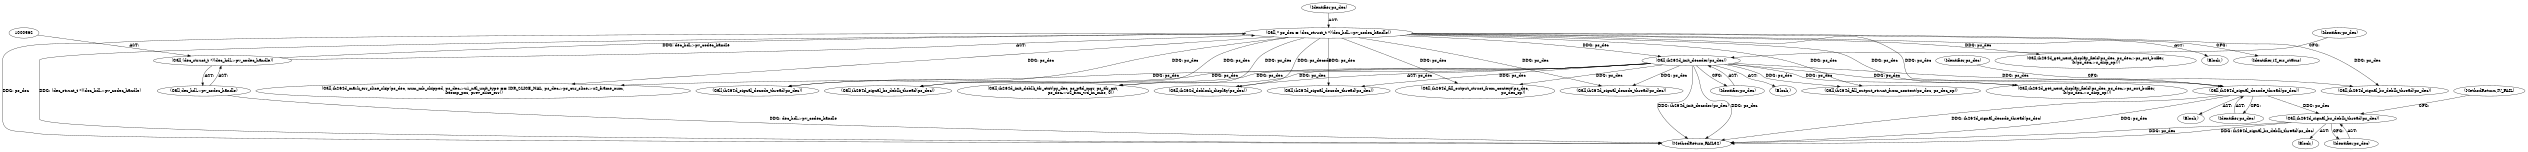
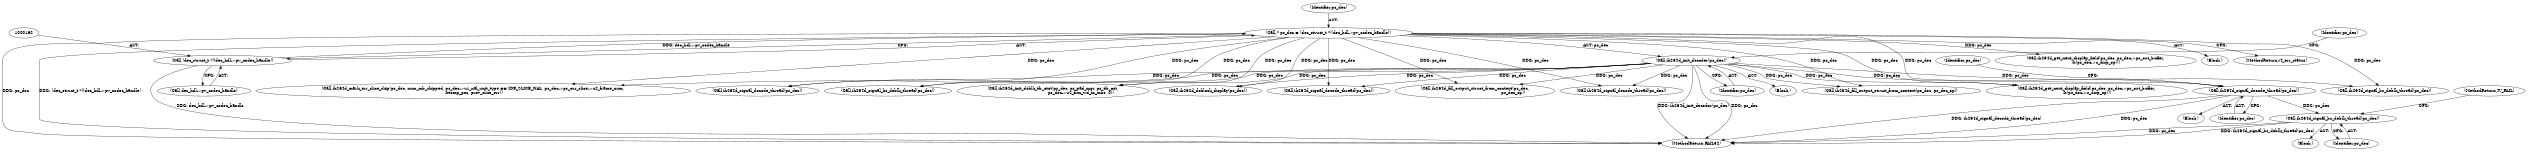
  digraph {
    n1 [label="(Call,ih264d_signal_bs_deblk_thread(ps_dec))"]
    n2 [label="(Identifier,ps_dec)"]
    n3 [label="(MethodReturn,FAIL32)"]
    n4 [label="(Block,)"]
    n5 [label="(Call,ih264d_signal_decode_thread(ps_dec))"]
    n6 [label="(Block,)"]
    n7 [label="(Identifier,ps_dec)"]
    n8 [label="(Call,ih264d_init_decoder(ps_dec))"]
    n9 [label="(Call,ih264d_mark_err_slice_skip(ps_dec, num_mb_skipped, ps_dec->u1_nal_unit_type == IDR_SLICE_NAL, ps_dec->ps_cur_slice->u2_frame_num,\n &temp_poc, prev_slice_err))"]
    n10 [label="(Call,ih264d_signal_decode_thread(ps_dec))"]
    n11 [label="(Call,ih264d_signal_bs_deblk_thread(ps_dec))"]
    n12 [label="(Identifier,ps_dec)"]
    n13 [label="(Block,)"]
    n14 [label="(Call,ih264d_init_deblk_tfr_ctxt(ps_dec, ps_pad_mgr, ps_tfr_cxt,\n                                           ps_dec->u2_frm_wd_in_mbs, 0))"]
    n15 [label="(Call,ih262d_deblock_display(ps_dec))"]
    n16 [label="(Call,ih264d_signal_decode_thread(ps_dec))"]
    n17 [label="(Call,ih264d_fill_output_struct_from_context(ps_dec,\n                                                           ps_dec_op))"]
    n18 [label="(Call,ih264d_signal_decode_thread(ps_dec))"]
    n19 [label="(Call,ih264d_fill_output_struct_from_context(ps_dec, ps_dec_op))"]
    n20 [label="(Call,ih264d_get_next_display_field(ps_dec, ps_dec->ps_out_buffer,\n &(ps_dec->s_disp_op)))"]
    n21 [label="(Call,ih264d_signal_bs_deblk_thread(ps_dec))"]
    n22 [label="(Call,* ps_dec = (dec_struct_t *)(dec_hdl->pv_codec_handle))"]
    n23 [label="(Call,(dec_struct_t *)(dec_hdl->pv_codec_handle))"]
    n24 [label="(Call,ih264d_get_next_display_field(ps_dec, ps_dec->ps_out_buffer,\n &(ps_dec->s_disp_op)))"]
    n25 [label="(Block,)"]
-   n26 [label="(Identifier,i4_err_status)"]
+   n26 [label="(MethodReturn,i4_err_status)"]
    n27 [label="(Call,dec_hdl->pv_codec_handle)"]
    n28 [label="(Identifier,ps_dec)"]
    n29 [label="(Identifier,ps_dec)"]
    n30 [label="(MethodReturn,IV_FAIL)"]
    n31 [label="(Identifier,ps_dec)"]
-   1000162 [label=1000562]
+   1000162
    n1 -> n2 [label="CFG: "]
    n1 -> n3 [label="DDG: ps_dec"]
    n1 -> n3 [label="DDG: ih264d_signal_bs_deblk_thread(ps_dec)"]
    n1 -> n4 [label="AST: "]
    n2 -> n1 [label="AST: "]
    n5 -> n1 [label="DDG: ps_dec"]
    n5 -> n3 [label="DDG: ih264d_signal_decode_thread(ps_dec)"]
    n5 -> n3 [label="DDG: ps_dec"]
    n5 -> n6 [label="AST: "]
    n5 -> n7 [label="CFG: "]
    n7 -> n5 [label="AST: "]
    n8 -> n3 [label="DDG: ih264d_init_decoder(ps_dec)"]
    n8 -> n3 [label="DDG: ps_dec"]
    n8 -> n5 [label="DDG: ps_dec"]
    n8 -> n9 [label="DDG: ps_dec"]
    n8 -> n10 [label="DDG: ps_dec"]
    n8 -> n11 [label="DDG: ps_dec"]
    n8 -> n12 [label="CFG: "]
    n8 -> n13 [label="AST: "]
    n8 -> n14 [label="DDG: ps_dec"]
-   n8 -> n15 [label="AST: ps_dec"]
+   n8 -> n15 [label="DDG: ps_dec"]
    n8 -> n16 [label="DDG: ps_dec"]
    n8 -> n17 [label="DDG: ps_dec"]
    n8 -> n18 [label="DDG: ps_dec"]
    n8 -> n19 [label="DDG: ps_dec"]
    n8 -> n20 [label="DDG: ps_dec"]
    n8 -> n21 [label="DDG: ps_dec"]
    n12 -> n8 [label="AST: "]
    n22 -> n3 [label="DDG: ps_dec"]
    n22 -> n3 [label="DDG: (dec_struct_t *)(dec_hdl->pv_codec_handle)"]
    n22 -> n5 [label="DDG: ps_dec"]
-   n22 -> n8 [label="DDG: ps_dec"]
+   n22 -> n8 [label="AST: ps_dec"]
    n22 -> n9 [label="DDG: ps_dec"]
    n22 -> n10 [label="DDG: ps_dec"]
    n22 -> n11 [label="DDG: ps_dec"]
    n22 -> n14 [label="DDG: ps_dec"]
-   n22 -> n15 [label="DDG: ps_decode"]
+   n22 -> n15 [label="DDG: ps_dec"]
    n22 -> n16 [label="DDG: ps_dec"]
    n22 -> n17 [label="DDG: ps_dec"]
    n22 -> n18 [label="DDG: ps_dec"]
    n22 -> n19 [label="DDG: ps_dec"]
    n22 -> n20 [label="DDG: ps_dec"]
    n22 -> n21 [label="DDG: ps_dec"]
+   n22 -> n23 [label="CFG: "]
    n22 -> n24 [label="DDG: ps_dec"]
    n22 -> n25 [label="AST: "]
    n22 -> n26 [label="CFG: "]
-   n27 -> n3 [label="DDG: dec_hdl->pv_codec_handle"]
+   n23 -> n3 [label="DDG: dec_hdl->pv_codec_handle"]
    n23 -> n22 [label="AST: "]
    n23 -> n22 [label="DDG: dec_hdl->pv_codec_handle"]
-   n23 -> n27 [label="AST: "]
+   n23 -> n27 [label="CFG: "]
    n27 -> n23 [label="AST: "]
    n28 -> n8 [label="CFG: "]
    n29 -> n5 [label="CFG: "]
    n30 -> n1 [label="CFG: "]
    n31 -> n22 [label="AST: "]
    1000162 -> n23 [label="AST: "]
  }
